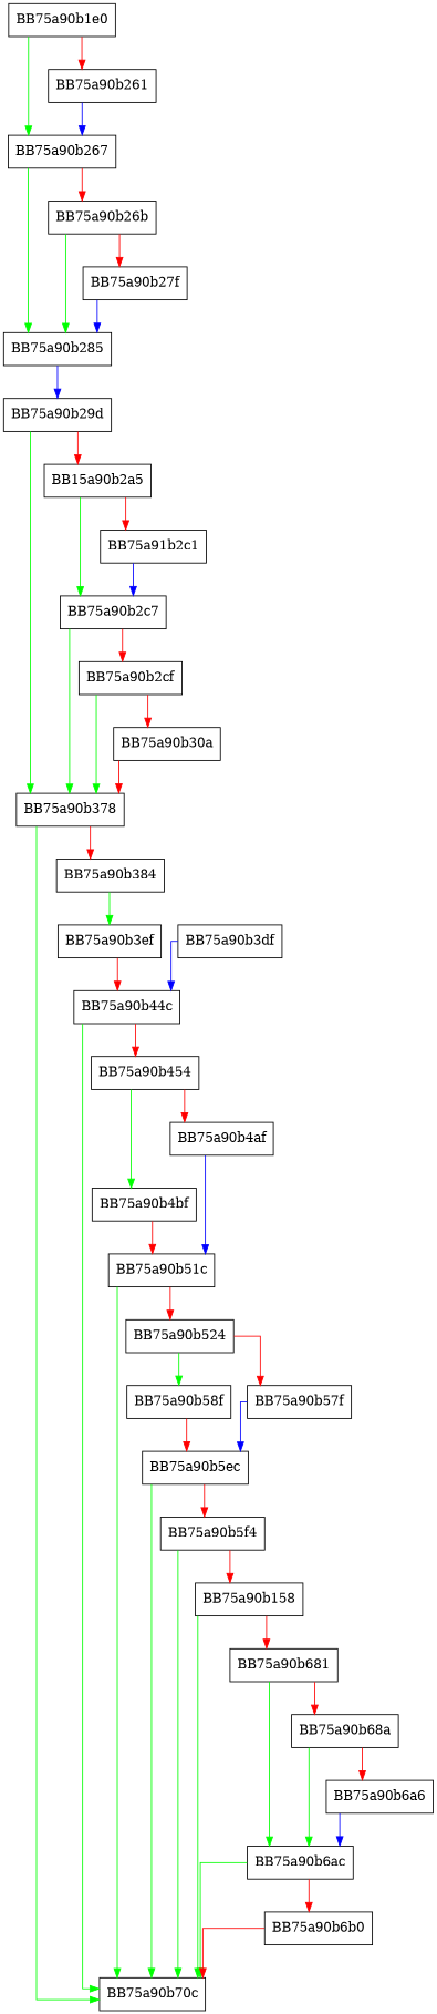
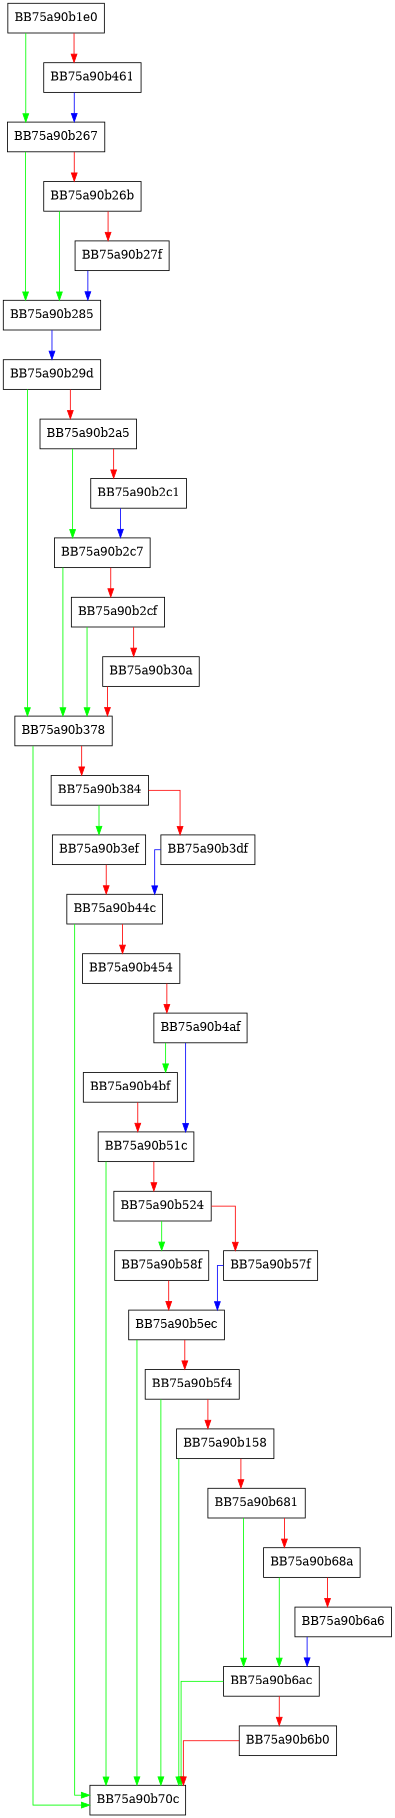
  digraph {
    splines=ortho
    node [shape=box]
    edge [color=red]
    BB75a90b1e0
    BB75a90b267
-   BB75a90b261
+   BB75a90b261 [label=BB75a90b461]
    BB75a90b285
    BB75a90b26b
    BB75a90b29d
    BB75a90b27f
    BB75a90b378
-   BB75a90b2a5 [label=BB15a90b2a5]
+   BB75a90b2a5
    BB75a90b70c
    BB75a90b384
    BB75a90b2c7
-   BB75a90b2c1 [label=BB75a91b2c1]
+   BB75a90b2c1
    BB75a90b3ef
    BB75a90b3df
    BB75a90b2cf
    BB75a90b30a
    BB75a90b44c
    BB75a90b454
    BB75a90b4bf
    BB75a90b4af
    BB75a90b51c
    BB75a90b524
    BB75a90b58f
    BB75a90b57f
    BB75a90b5ec
    BB75a90b5f4
    n28 [label=BB75a90b158]
    BB75a90b681
    BB75a90b6ac
    BB75a90b68a
    BB75a90b6b0
    BB75a90b6a6
    BB75a90b1e0 -> BB75a90b267 [color=green]
    BB75a90b1e0 -> BB75a90b261
    BB75a90b267 -> BB75a90b285 [color=green]
    BB75a90b267 -> BB75a90b26b
    BB75a90b261 -> BB75a90b267 [color=blue]
    BB75a90b285 -> BB75a90b29d [color=blue]
    BB75a90b26b -> BB75a90b285 [color=green]
    BB75a90b26b -> BB75a90b27f
    BB75a90b29d -> BB75a90b378 [color=green]
    BB75a90b29d -> BB75a90b2a5
    BB75a90b27f -> BB75a90b285 [color=blue]
    BB75a90b378 -> BB75a90b70c [color=green]
    BB75a90b378 -> BB75a90b384
    BB75a90b2a5 -> BB75a90b2c7 [color=green]
    BB75a90b2a5 -> BB75a90b2c1
    BB75a90b384 -> BB75a90b3ef [color=green]
+   BB75a90b384 -> BB75a90b3df
    BB75a90b2c7 -> BB75a90b378 [color=green]
    BB75a90b2c7 -> BB75a90b2cf
    BB75a90b2c1 -> BB75a90b2c7 [color=blue]
    BB75a90b3ef -> BB75a90b44c
    BB75a90b3df -> BB75a90b44c [color=blue]
    BB75a90b2cf -> BB75a90b378 [color=green]
    BB75a90b2cf -> BB75a90b30a
    BB75a90b30a -> BB75a90b378
    BB75a90b44c -> BB75a90b70c [color=green]
    BB75a90b44c -> BB75a90b454
-   BB75a90b454 -> BB75a90b4bf [color=green]
+   BB75a90b4af -> BB75a90b4bf [color=green]
    BB75a90b454 -> BB75a90b4af
    BB75a90b4bf -> BB75a90b51c
    BB75a90b4af -> BB75a90b51c [color=blue]
    BB75a90b51c -> BB75a90b70c [color=green]
    BB75a90b51c -> BB75a90b524
    BB75a90b524 -> BB75a90b58f [color=green]
    BB75a90b524 -> BB75a90b57f
    BB75a90b58f -> BB75a90b5ec
    BB75a90b57f -> BB75a90b5ec [color=blue]
    BB75a90b5ec -> BB75a90b70c [color=green]
    BB75a90b5ec -> BB75a90b5f4
    BB75a90b5f4 -> BB75a90b70c [color=green]
    BB75a90b5f4 -> n28
    n28 -> BB75a90b70c [color=green]
    n28 -> BB75a90b681
    BB75a90b681 -> BB75a90b6ac [color=green]
    BB75a90b681 -> BB75a90b68a
    BB75a90b6ac -> BB75a90b70c [color=green]
    BB75a90b6ac -> BB75a90b6b0
    BB75a90b68a -> BB75a90b6ac [color=green]
    BB75a90b68a -> BB75a90b6a6
    BB75a90b6b0 -> BB75a90b70c
    BB75a90b6a6 -> BB75a90b6ac [color=blue]
  }
